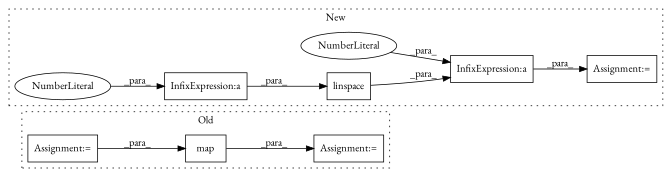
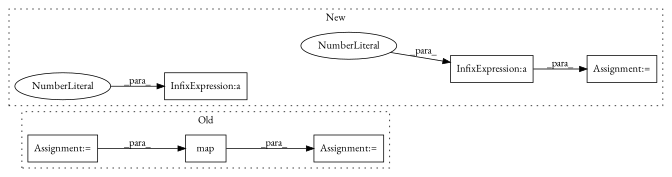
  digraph {
    rankdir=LR
    fontname="EB Garamond"
    node [a=7 l=1 shape=box fontname="EB Garamond"]
    edge [fontname="EB Garamond"]
    n1 [a=32 l="4,1" label=map s="4372,4394"]
    n2 [label="Assignment:=" s=4207]
    n3 [label="Assignment:=" s=4371]
-   n4 [a=32 l="9,1" label=linspace s="4175,4205"]
    n5 [a=27 l=3 label="InfixExpression:a" s=4200]
    n6 [a=27 l=3 label="InfixExpression:a" s=4321]
    n7 [a=34 l=3 label=NumberLiteral s=4324 shape=ellipse]
    n8 [a=34 label=NumberLiteral s=4203 shape=ellipse]
    n9 [label="Assignment:=" s=4354]
    subgraph cluster_1 {
      label=Old
      style=dotted
      n1
      n2
      n3
    }
    subgraph cluster_2 {
      label=New
      style=dotted
-     n4
      n5
      n6
      n7
      n8
      n9
    }
    n1 -> n3 [label=_para_]
    n2 -> n1 [label=_para_]
-   n4 -> n6 [label=_para_]
-   n5 -> n4 [label=_para_]
    n6 -> n9 [label=_para_]
    n7 -> n6 [label=_para_]
    n8 -> n5 [label=_para_]
  }
